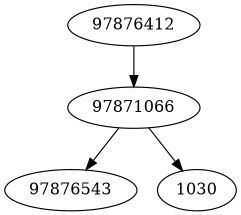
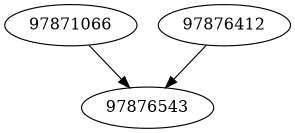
  strict digraph {
    n1 [label=97876543]
    97871066
-   1030
    97876412
    97871066 -> n1
-   97871066 -> 1030
-   97876412 -> 97871066
+   97876412 -> n1
  }
